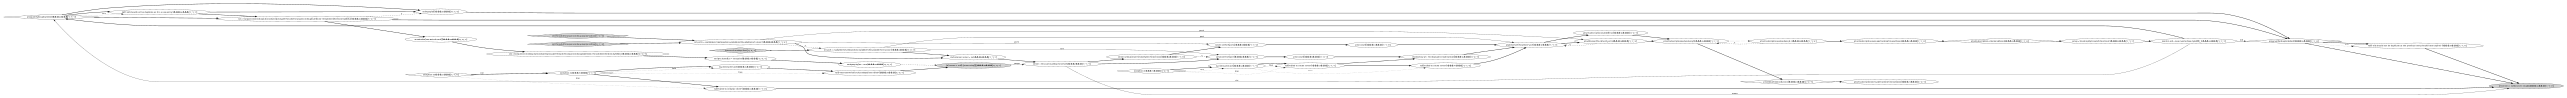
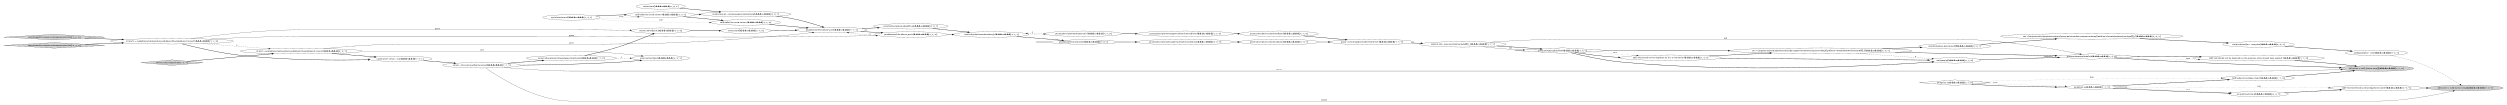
  digraph {
    fontname="Fira Sans"
    rankdir=LR
    node [fillcolor=white fontname="Fira Sans" shape=ellipse style=filled]
    edge [fontname="Fira Sans" style=bold]
    n1 [label="fail(\" eid should not be duplicate as the previous entry should have expired \")@@@30@@@['1', '1', '0']"]
    n2 [fillcolor=lightgray label="{if (server != null) {server.stop()}}@@@38@@@['1', '1', '0']"]
    n3 [label="verifyExpiry()@@@28@@@['0', '1', '0']"]
    n4 [label="proxy.verifyIfDuplicate(eid)@@@29@@@['1', '1', '0']" shape=diamond]
    n5 [label="CacheServer server = null@@@4@@@['1', '1', '1']"]
    n6 [label="server = this.cache.addCacheServer()@@@7@@@['1', '1', '1']"]
    n7 [fillcolor=lightgray label="{if (server != null) {server.stop()}}@@@39@@@['0', '0', '1']"]
    n8 [label="server.setMaximumTimeBetweenPings(10000)@@@8@@@['1', '1', '0']"]
    n9 [label="server.setPort(port)@@@8@@@['0', '0', '1']"]
    n10 [label="ex.printStackTrace()@@@35@@@['0', '0', '1']"]
    n11 [label="fail(\"Test testPeriodicAckSendByClient Failed\")@@@36@@@['0', '0', '1']"]
    n12 [label="pf.setSubscriptionMessageTrackingTimeout(8000)@@@21@@@['0', '0', '1']"]
+   n13 [label="pf.setSubscriptionAckInterval(2000)@@@22@@@['0', '0', '1']"]
    n14 [label="proxy = (PoolImpl)pf.create(\"clientPool\")@@@23@@@['1', '1', '1']"]
    n15 [label="server.setPort(port3)@@@9@@@['1', '1', '0']"]
    n16 [label="server.start()@@@9@@@['0', '0', '1']"]
    n17 [label="EventID eid = new EventID(new byte((((,1,1)@@@24@@@['1', '1', '1']"]
    n18 [label="proxy.verifyIfDuplicate(eid)@@@25@@@['1', '1', '1']" shape=diamond]
    n19 [label="fail(\" eid should not be duplicate as it is a new entry\")@@@26@@@['1', '1', '1']"]
    n20 [label="seo = (SequenceIdAndExpirationObject)proxy.getThreadIdToSequenceIdMap().get(new ThreadIdentifier(new byte((((,1))@@@28@@@['1', '0', '1']"]
    n21 [label="fail(\"Failed to create server\")@@@14@@@['1', '1', '0']"]
    n22 [label="pf.addServer(\"localhost\",port)@@@17@@@['1', '1', '1']"]
    n23 [label="pf.setSubscriptionEnabled(true)@@@18@@@['0', '0', '1']"]
    n24 [label="pf.addServer(\"localhost\",port3)@@@18@@@['1', '1', '0']"]
    n25 [label="pf.setSubscriptionMessageTrackingTimeout(4000)@@@21@@@['1', '1', '0']"]
-   n26 [label="pf.setSubscriptionAckInterval(2000)@@@22@@@['1', '1', '0']" shape=diamond]
+   n26 [label="pf.setSubscriptionAckInterval(2000)@@@22@@@['1', '1', '0']"]
    n27 [label="pf.setSubscriptionRedundancy(1)@@@19@@@['1', '1', '1']"]
    n28 [label="pf.setSubscriptionRedundancy(-1)@@@20@@@['1', '1', '0']"]
    n29 [label="pf.setReadTimeout(20000)@@@20@@@['0', '0', '1']" shape=diamond]
-   n30 [label="Exception e@@@11@@@['0', '0', '1']" shape=diamond]
    n31 [label="e.printStackTrace()@@@12@@@['1', '1', '1']"]
    n32 [label="fail(\"Failed to create server\")@@@13@@@['1', '1', '1']"]
    n33 [label="PoolFactory pf = PoolManager.createFactory()@@@16@@@['0', '0', '1']"]
    n34 [label="server.start()@@@10@@@['1', '1', '0']"]
    n35 [label="assertFalse(seo.getAckSend())@@@29@@@['0', '0', '1']"]
    n36 [fillcolor=lightgray label="testThreadIdToSequenceIdMapExpiryPositive['1', '0', '0']" shape=diamond]
    n37 [label="int port3 = AvailablePort.getRandomAvailablePort(AvailablePort.SOCKET)@@@3@@@['1', '1', '0']"]
    n38 [label="int port = AvailablePort.getRandomAvailablePort(AvailablePort.SOCKET)@@@3@@@['0', '0', '1']"]
    n39 [fillcolor=lightgray label="testThreadIdToSequenceIdMapExpiryPositive['0', '1', '0']" shape=diamond]
    n40 [label="Exception ex@@@34@@@['1', '1', '1']" shape=diamond]
    n41 [label="fail(\"Failed to initialize client\")@@@35@@@['1', '1', '0']"]
    n42 [label="seo = (SequenceIdAndExpirationObject)proxy.getThreadIdToSequenceIdMap().get(new ThreadIdentifier(new byte((((,1))@@@30@@@['0', '0', '1']"]
    n43 [label="verifyExpiry(90 * 1000)@@@32@@@['0', '0', '1']"]
    n44 [label="verifyAckSend(30 * 1000,false)@@@31@@@['0', '0', '1']"]
    n45 [label="Exception ex@@@33@@@['1', '1', '0']" shape=diamond]
    n46 [fillcolor=lightgray label="testNoAckSendByClient['0', '0', '1']" shape=diamond]
    n1 -> n2
    n3 -> n4
    n4 -> n1
    n4 -> n1 [label=true style=dotted]
    n4 -> n2
    n5 -> n6
    n6 -> n2 [label=server style=solid]
-   n7 -> n6 [label=server style=solid]
+   n6 -> n7 [label=server style=solid]
    n6 -> n8
    n6 -> n9
    n8 -> n9 [label=0 style=dashed]
    n8 -> n15
-   n9 -> n16
    n10 -> n11
    n11 -> n7
+   n12 -> n13
+   n13 -> n14
    n14 -> n17
    n15 -> n34
    n16 -> n33
    n17 -> n4 [label=eid style=solid]
    n17 -> n18 [label=eid style=solid]
    n17 -> n18
    n18 -> n3
    n18 -> n19
    n18 -> n19 [label=true style=dotted]
    n18 -> n20
    n19 -> n3
    n19 -> n20
    n20 -> n3 [label=0 style=dashed]
    n20 -> n4
    n20 -> n35
    n21 -> n22
    n22 -> n23
    n22 -> n24
    n23 -> n27
    n24 -> n22 [label=0 style=dashed]
    n24 -> n27
    n25 -> n26
    n26 -> n14
    n27 -> n28 [style=dotted]
    n27 -> n29
    n28 -> n25
    n28 -> n27 [label=0 style=dashed]
    n29 -> n12
-   n30 -> n31
-   n30 -> n31 [label=true style=dotted]
-   n30 -> n32 [label=true style=dotted]
    n31 -> n21 [label=true style=dotted]
    n31 -> n32
    n31 -> n32 [label=true style=dotted]
    n32 -> n21
    n32 -> n33
    n33 -> n22
    n34 -> n22
    n35 -> n42
    n36 -> n37
    n37 -> n5
    n37 -> n15 [label=port3 style=solid]
    n37 -> n24 [label=port3 style=solid]
    n37 -> n38 [label=0 style=dashed]
    n38 -> n5
    n38 -> n9 [label=port style=solid]
    n38 -> n22 [label=port style=solid]
    n39 -> n37
    n40 -> n10 [label=true style=dotted]
    n40 -> n10
    n40 -> n11 [label=true style=dotted]
    n40 -> n41
    n41 -> n2
    n42 -> n44
    n43 -> n7 [style=dashed]
    n44 -> n43
    n45 -> n40
    n45 -> n40 [label=true style=dotted]
    n45 -> n41 [label=true style=dotted]
    n46 -> n38
  }
